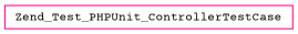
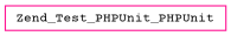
  digraph {
    rankdir=LR
    fontname="Courier Prime"
-   n1 [color=deeppink fillcolor=white fontname="Courier Prime" fontsize=10 height=0.2 label=Zend_Test_PHPUnit_ControllerTestCase shape=record style=filled width=0.4]
+   n1 [color=deeppink fillcolor=white fontname="Courier Prime" fontsize=10 height=0.2 label=Zend_Test_PHPUnit_PHPUnit shape=record style=filled width=0.4]
  }
